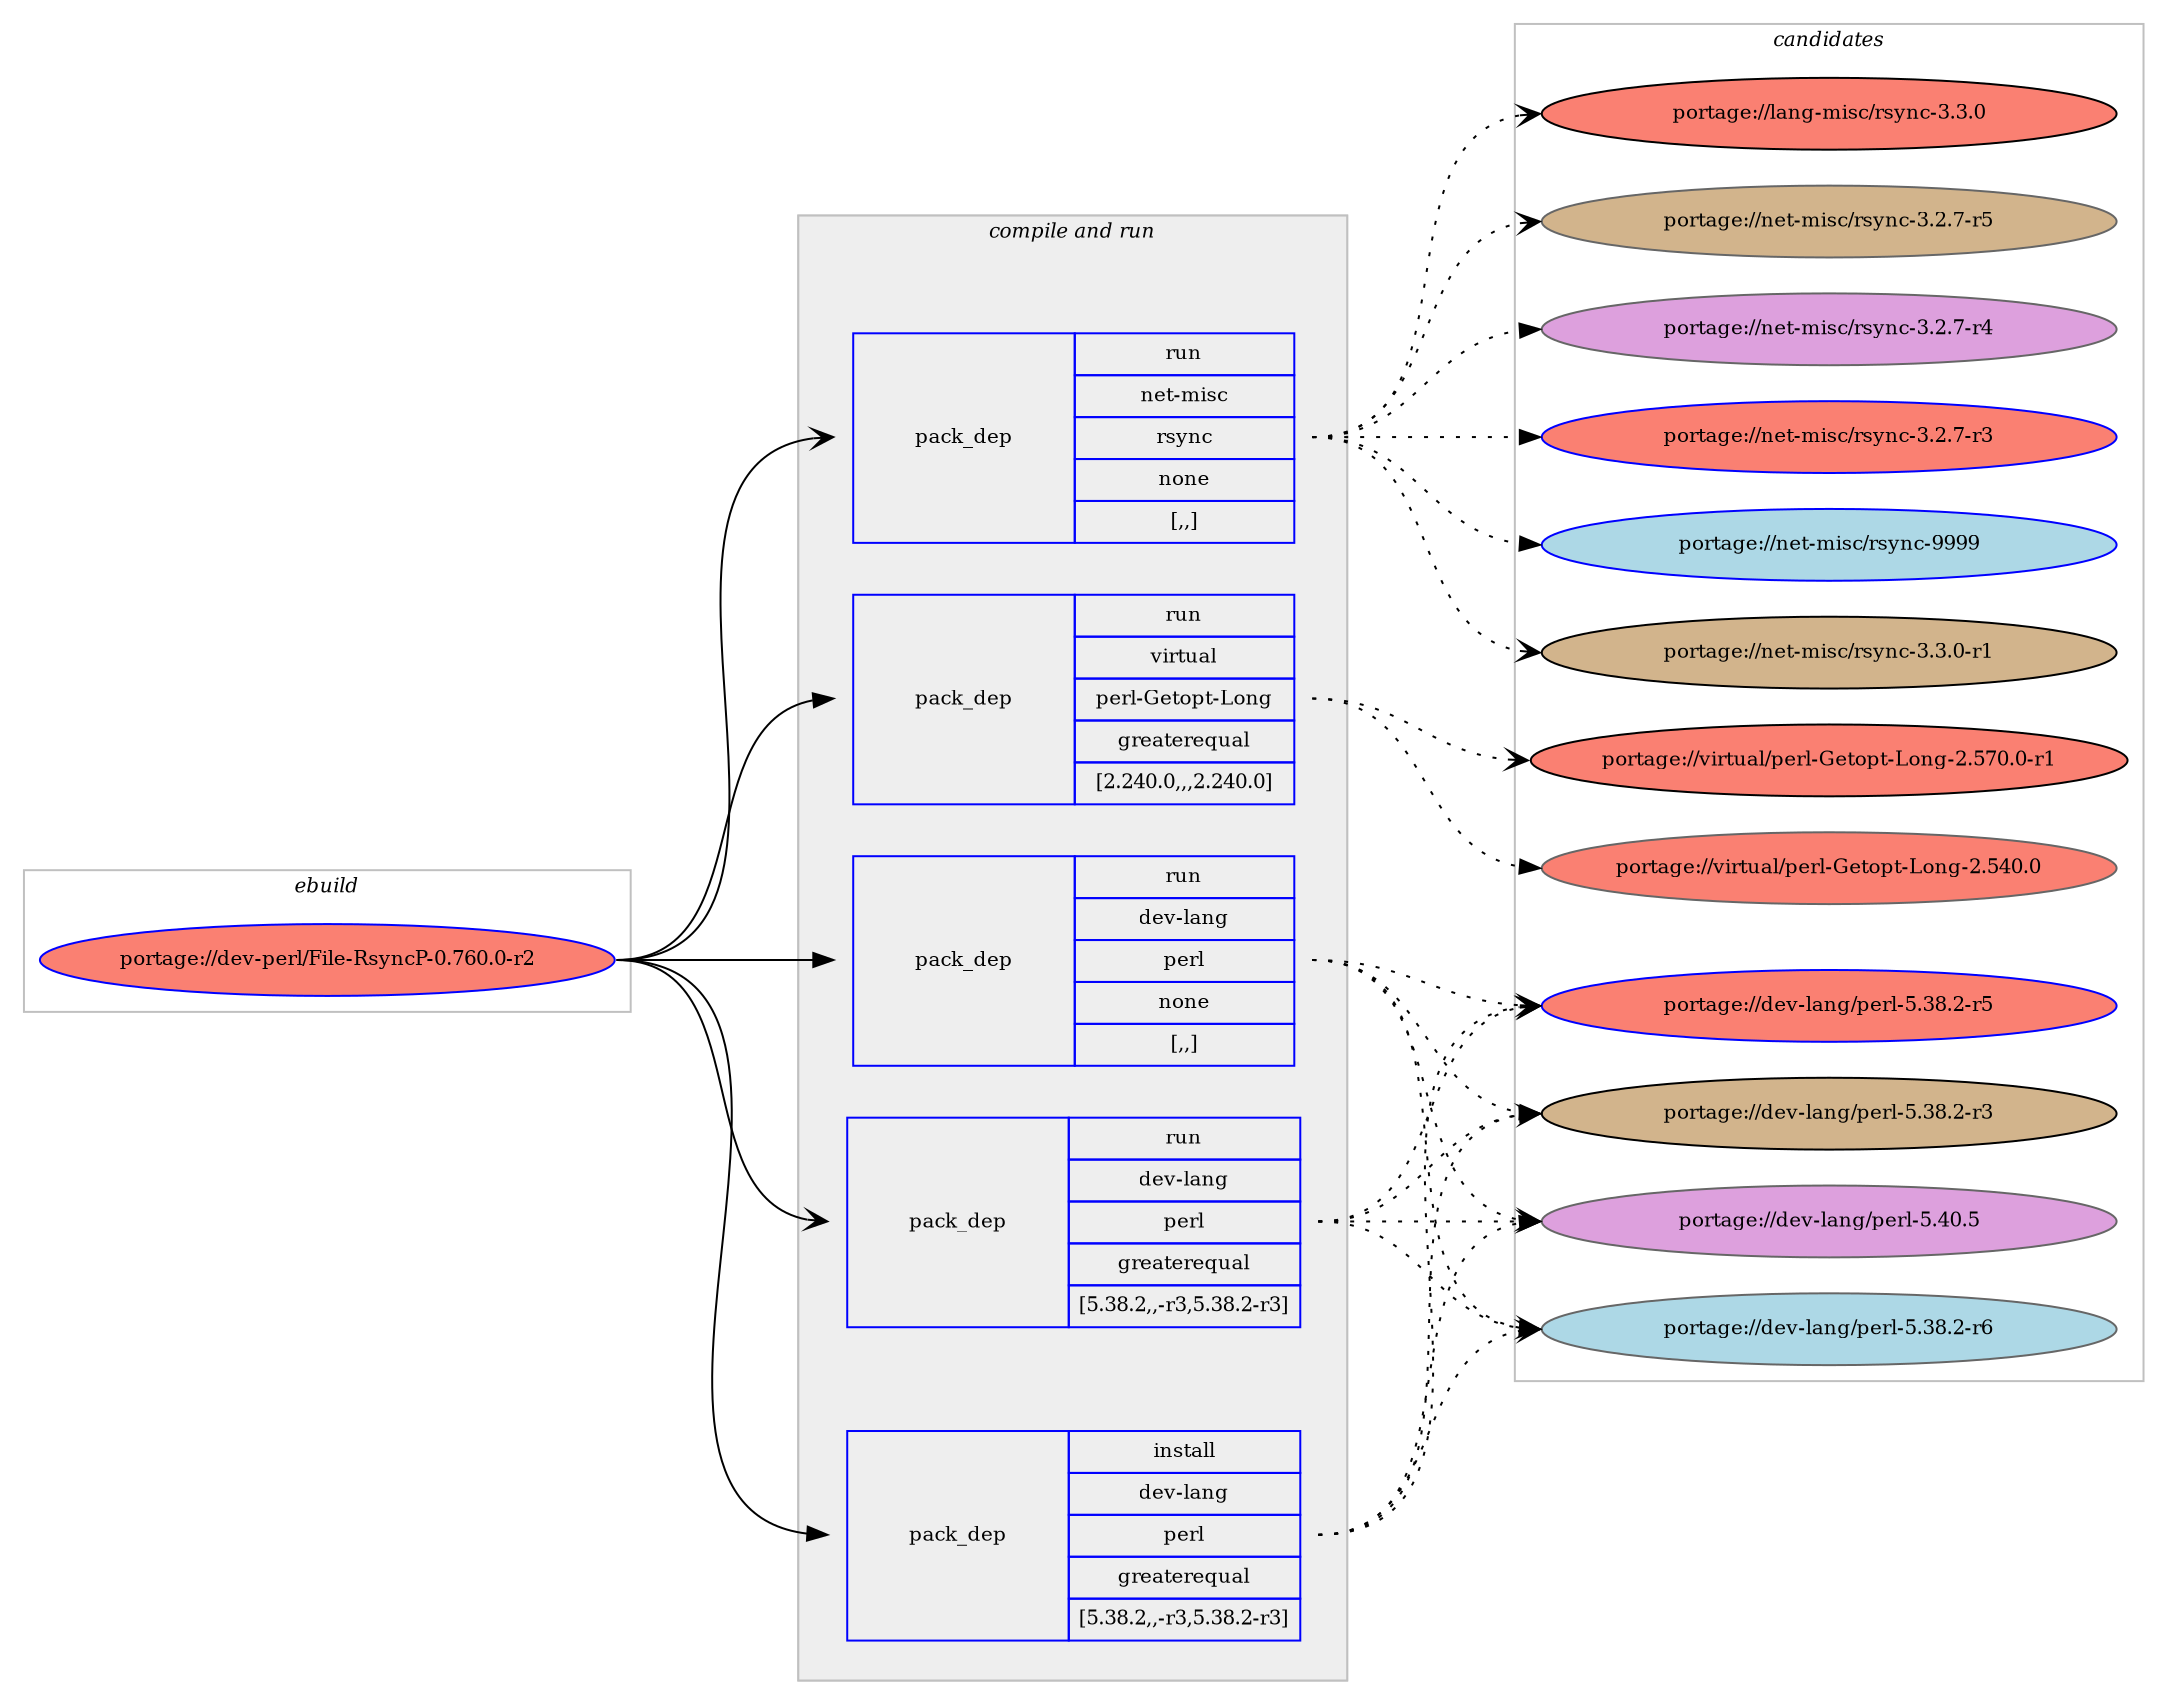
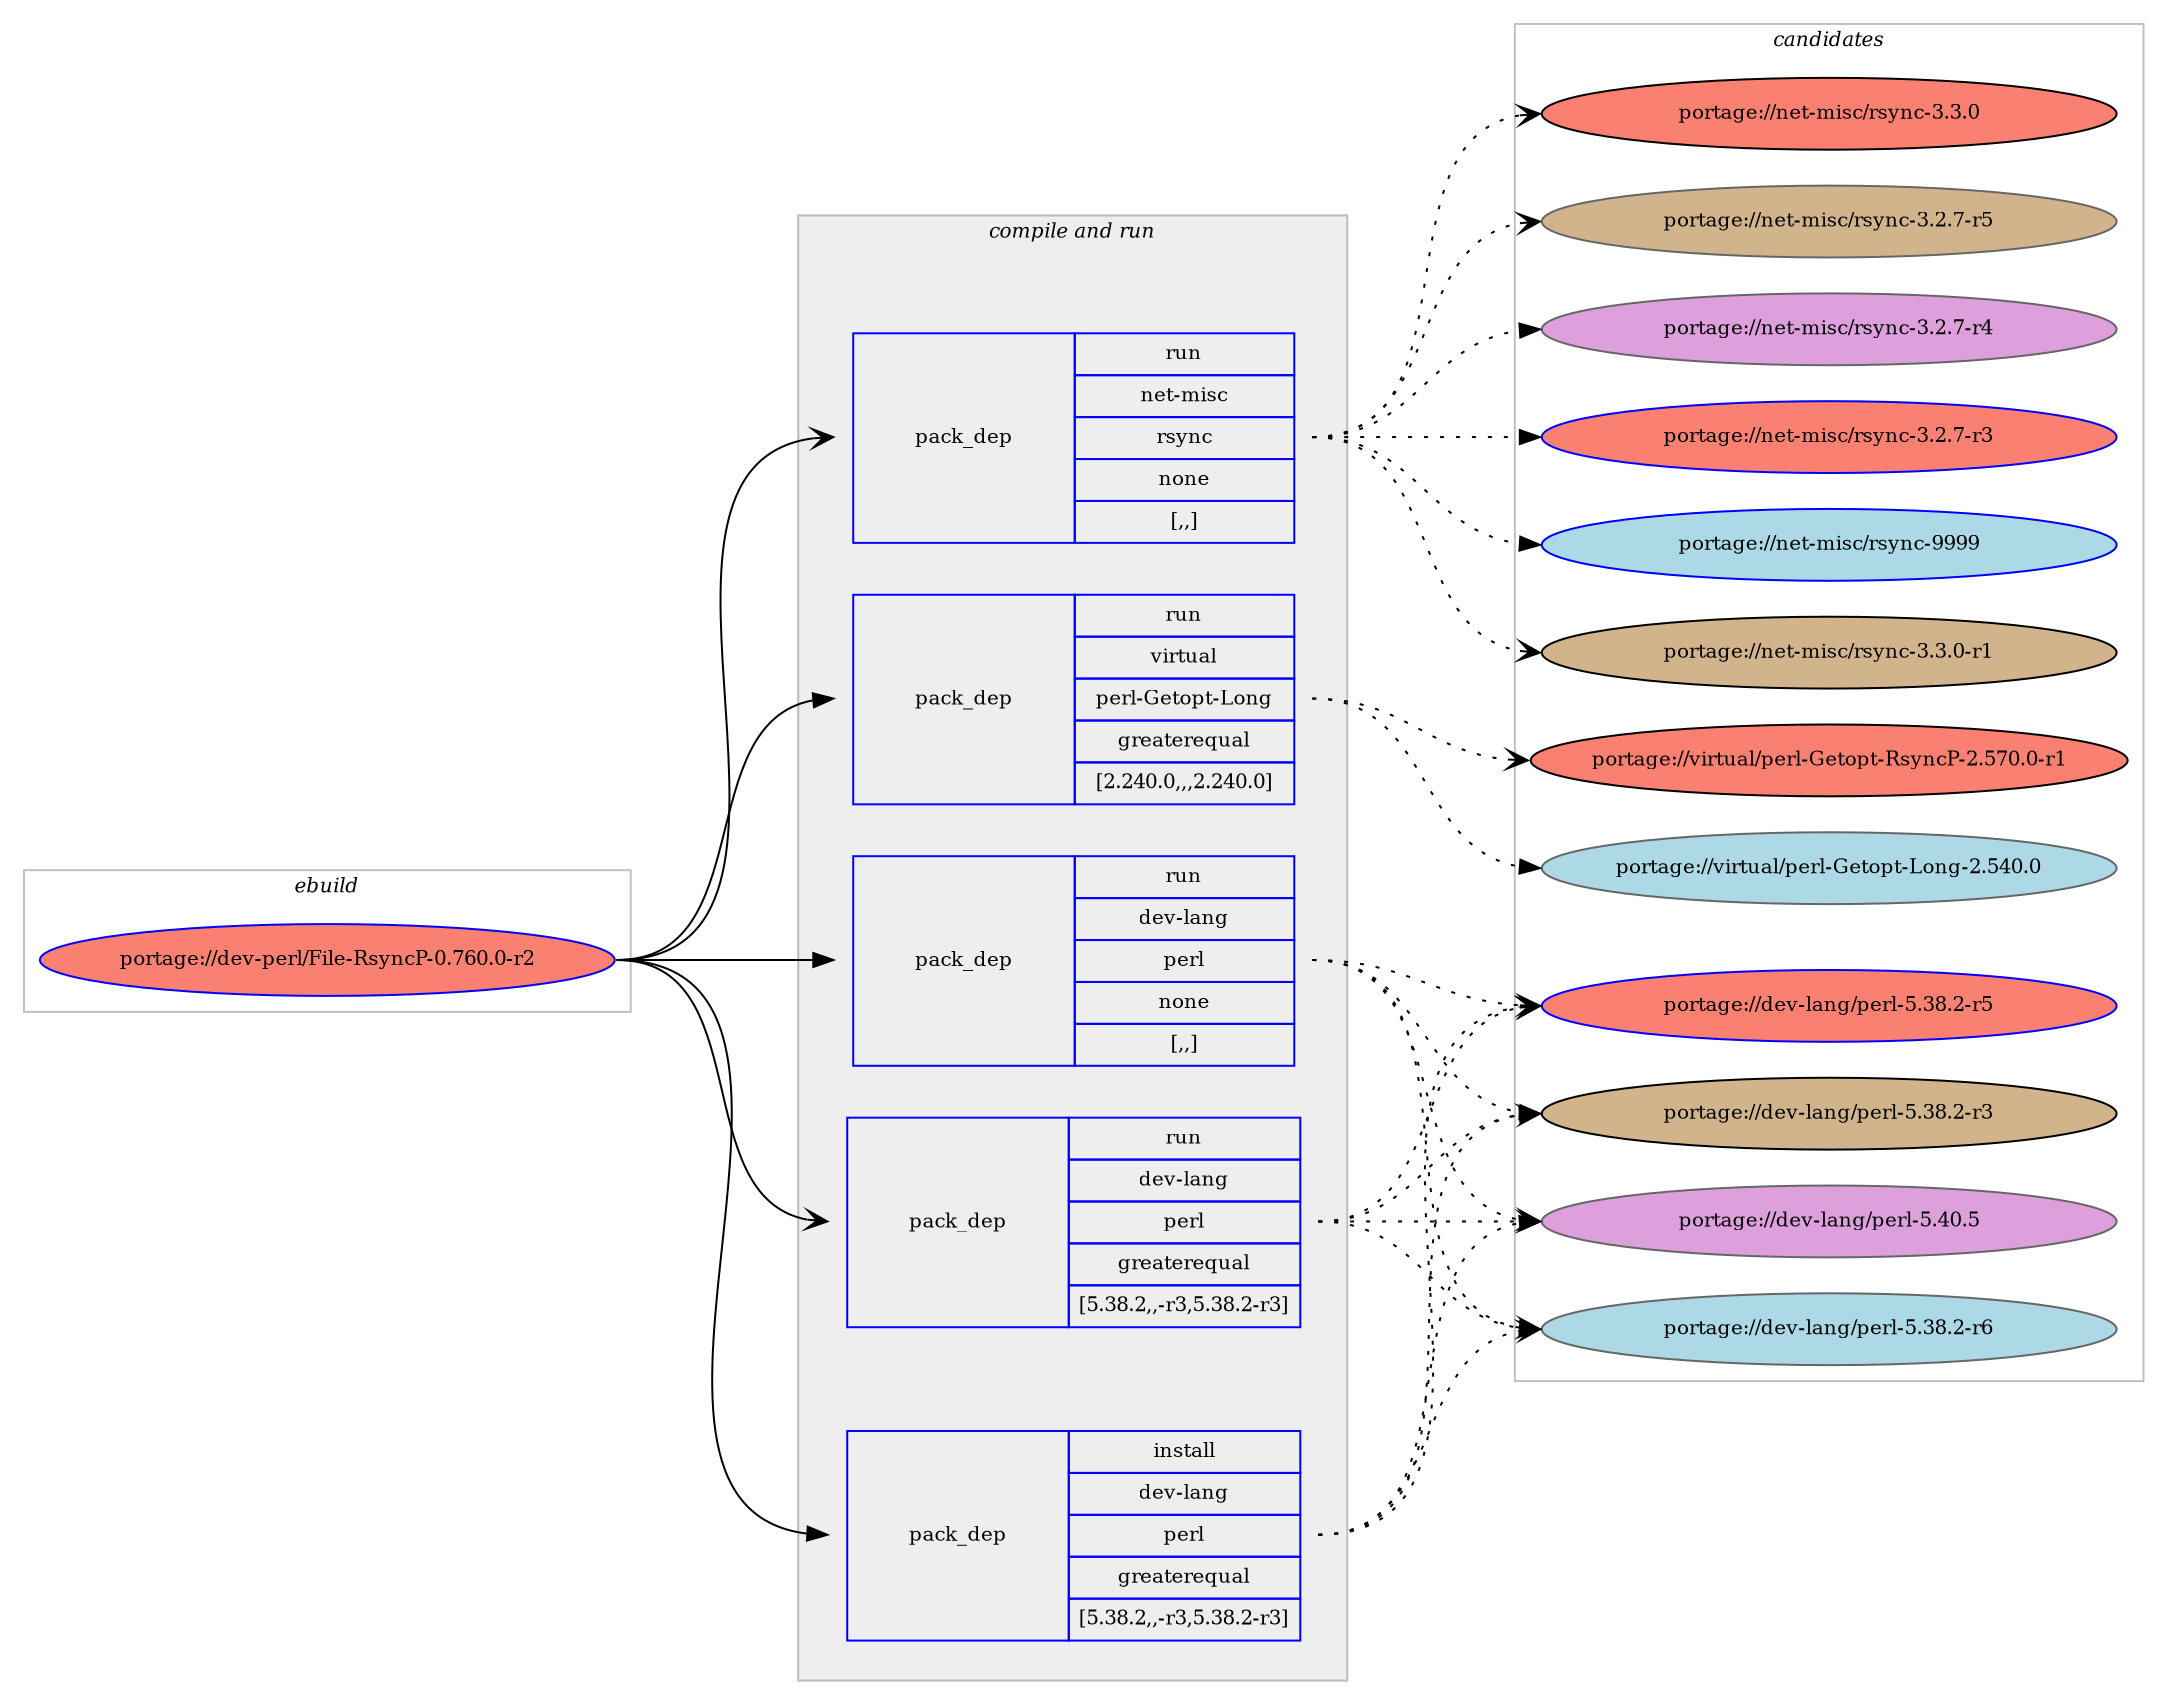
  digraph {
    compound=true
    concentrate=true
    fontname="DejaVu Serif"
    fontsize=10
    newrank=true
    rankdir=LR
    ranksep=1.5
    node [color=blue fontname="DejaVu Serif" fontsize=10 style=filled]
    edge [arrowhead=vee fontname="DejaVu Serif" headport=w style=dotted tailport=e weight=100]
    n1 [fillcolor=salmon label="portage://dev-perl/File-RsyncP-0.760.0-r2" width=4]
    n2 [label=<<TABLE BORDER="0" CELLBORDER="1" CELLSPACING="0" CELLPADDING="4" WIDTH="220"><TR><TD ROWSPAN="6" CELLPADDING="30">pack_dep</TD></TR><TR><TD WIDTH="110">install</TD></TR><TR><TD>dev-lang</TD></TR><TR><TD>perl</TD></TR><TR><TD>greaterequal</TD></TR><TR><TD>[5.38.2,,-r3,5.38.2-r3]</TD></TR></TABLE>> shape=none style=""]
    n3 [label=<<TABLE BORDER="0" CELLBORDER="1" CELLSPACING="0" CELLPADDING="4" WIDTH="220"><TR><TD ROWSPAN="6" CELLPADDING="30">pack_dep</TD></TR><TR><TD WIDTH="110">run</TD></TR><TR><TD>dev-lang</TD></TR><TR><TD>perl</TD></TR><TR><TD>greaterequal</TD></TR><TR><TD>[5.38.2,,-r3,5.38.2-r3]</TD></TR></TABLE>> shape=none style=""]
    n4 [label=<<TABLE BORDER="0" CELLBORDER="1" CELLSPACING="0" CELLPADDING="4" WIDTH="220"><TR><TD ROWSPAN="6" CELLPADDING="30">pack_dep</TD></TR><TR><TD WIDTH="110">run</TD></TR><TR><TD>dev-lang</TD></TR><TR><TD>perl</TD></TR><TR><TD>none</TD></TR><TR><TD>[,,]</TD></TR></TABLE>> shape=none style=""]
    n5 [label=<<TABLE BORDER="0" CELLBORDER="1" CELLSPACING="0" CELLPADDING="4" WIDTH="220"><TR><TD ROWSPAN="6" CELLPADDING="30">pack_dep</TD></TR><TR><TD WIDTH="110">run</TD></TR><TR><TD>net-misc</TD></TR><TR><TD>rsync</TD></TR><TR><TD>none</TD></TR><TR><TD>[,,]</TD></TR></TABLE>> shape=none style=""]
    n6 [label=<<TABLE BORDER="0" CELLBORDER="1" CELLSPACING="0" CELLPADDING="4" WIDTH="220"><TR><TD ROWSPAN="6" CELLPADDING="30">pack_dep</TD></TR><TR><TD WIDTH="110">run</TD></TR><TR><TD>virtual</TD></TR><TR><TD>perl-Getopt-Long</TD></TR><TR><TD>greaterequal</TD></TR><TR><TD>[2.240.0,,,2.240.0]</TD></TR></TABLE>> shape=none style=""]
    n7 [color=gray40 fillcolor=plum label="portage://dev-lang/perl-5.40.5" width=4]
    n8 [color=gray40 fillcolor=lightblue label="portage://dev-lang/perl-5.38.2-r6" width=4]
    n9 [fillcolor=salmon label="portage://dev-lang/perl-5.38.2-r5" width=4]
    n10 [color=black fillcolor=tan label="portage://dev-lang/perl-5.38.2-r3" width=4]
    n11 [fillcolor=lightblue label="portage://net-misc/rsync-9999" width=4]
    n12 [color=black fillcolor=tan label="portage://net-misc/rsync-3.3.0-r1" width=4]
-   n13 [color=black fillcolor=salmon label="portage://lang-misc/rsync-3.3.0" width=4]
+   n13 [color=black fillcolor=salmon label="portage://net-misc/rsync-3.3.0" width=4]
    n14 [color=gray40 fillcolor=tan label="portage://net-misc/rsync-3.2.7-r5" width=4]
    n15 [color=gray40 fillcolor=plum label="portage://net-misc/rsync-3.2.7-r4" width=4]
    n16 [fillcolor=salmon label="portage://net-misc/rsync-3.2.7-r3" width=4]
-   n17 [color=black fillcolor=salmon label="portage://virtual/perl-Getopt-Long-2.570.0-r1" width=4]
-   n18 [color=gray40 fillcolor=salmon label="portage://virtual/perl-Getopt-Long-2.540.0" width=4]
+   n17 [color=black fillcolor=salmon label="portage://virtual/perl-Getopt-RsyncP-2.570.0-r1" width=4]
+   n18 [color=gray40 fillcolor=lightblue label="portage://virtual/perl-Getopt-Long-2.540.0" width=4]
    subgraph cluster_1 {
      color=gray
      label=<<i>ebuild</i>>
      rank=same
      n1
    }
    subgraph cluster_2 {
      color=gray
      label=<<i>dependencies</i>>
      subgraph cluster_3 {
        color=gray
        fillcolor="#eeeeee"
        label=<<i>run</i>>
        style=filled
        subgraph sub_4 {
          color=gray
          fillcolor="#eeeeee"
          label=<<i>run</i>>
          style=filled
          n3
        }
        subgraph sub_5 {
          color=gray
          fillcolor="#eeeeee"
          label=<<i>run</i>>
          style=filled
          n4
        }
        subgraph sub_6 {
          color=gray
          fillcolor="#eeeeee"
          label=<<i>run</i>>
          style=filled
          n5
        }
        subgraph sub_7 {
          color=gray
          fillcolor="#eeeeee"
          label=<<i>run</i>>
          style=filled
          n6
        }
      }
      subgraph cluster_8 {
        color=gray
        fillcolor="#eeeeee"
        label=<<i>compile</i>>
        style=filled
        subgraph sub_9 {
          color=gray
          fillcolor="#eeeeee"
          label=<<i>compile</i>>
          style=filled
          n2
        }
      }
      subgraph cluster_10 {
        color=gray
        fillcolor="#eeeeee"
        label=<<i>compile and run</i>>
        style=filled
      }
    }
    subgraph cluster_11 {
      color=gray
      label=<<i>candidates</i>>
      rank=same
      subgraph sub_12 {
        color=black
        label=<<i>candidates</i>>
        nodesep=1
        rank=same
        n7
        n8
        n9
        n10
      }
      subgraph sub_13 {
        color=black
        label=<<i>candidates</i>>
        nodesep=1
        rank=same
        n7
        n8
        n9
        n10
      }
      subgraph sub_14 {
        color=black
        label=<<i>candidates</i>>
        nodesep=1
        rank=same
        n7
        n8
        n9
        n10
      }
      subgraph sub_15 {
        color=black
        label=<<i>candidates</i>>
        nodesep=1
        rank=same
        n11
        n12
        n13
        n14
        n15
        n16
      }
      subgraph sub_16 {
        color=black
        label=<<i>candidates</i>>
        nodesep=1
        rank=same
        n17
        n18
      }
    }
    n1 -> n2 [arrowhead=normal style=solid weight=20]
    n1 -> n3 [style=solid weight=20]
    n1 -> n4 [arrowhead=normal style=solid weight=20]
    n1 -> n5 [style=solid weight=20]
    n1 -> n6 [arrowhead=normal style=solid weight=20]
    n2 -> n7 [arrowhead=normal]
    n2 -> n8
    n2 -> n9
    n2 -> n10
    n3 -> n7
    n3 -> n8 [arrowhead=normal]
    n3 -> n9
    n3 -> n10 [arrowhead=normal]
    n4 -> n7
    n4 -> n8
    n4 -> n9
    n4 -> n10 [arrowhead=normal]
    n5 -> n11 [arrowhead=normal]
    n5 -> n12
    n5 -> n13
    n5 -> n14
    n5 -> n15 [arrowhead=normal]
    n5 -> n16 [arrowhead=normal]
    n6 -> n17
    n6 -> n18 [arrowhead=normal]
  }
